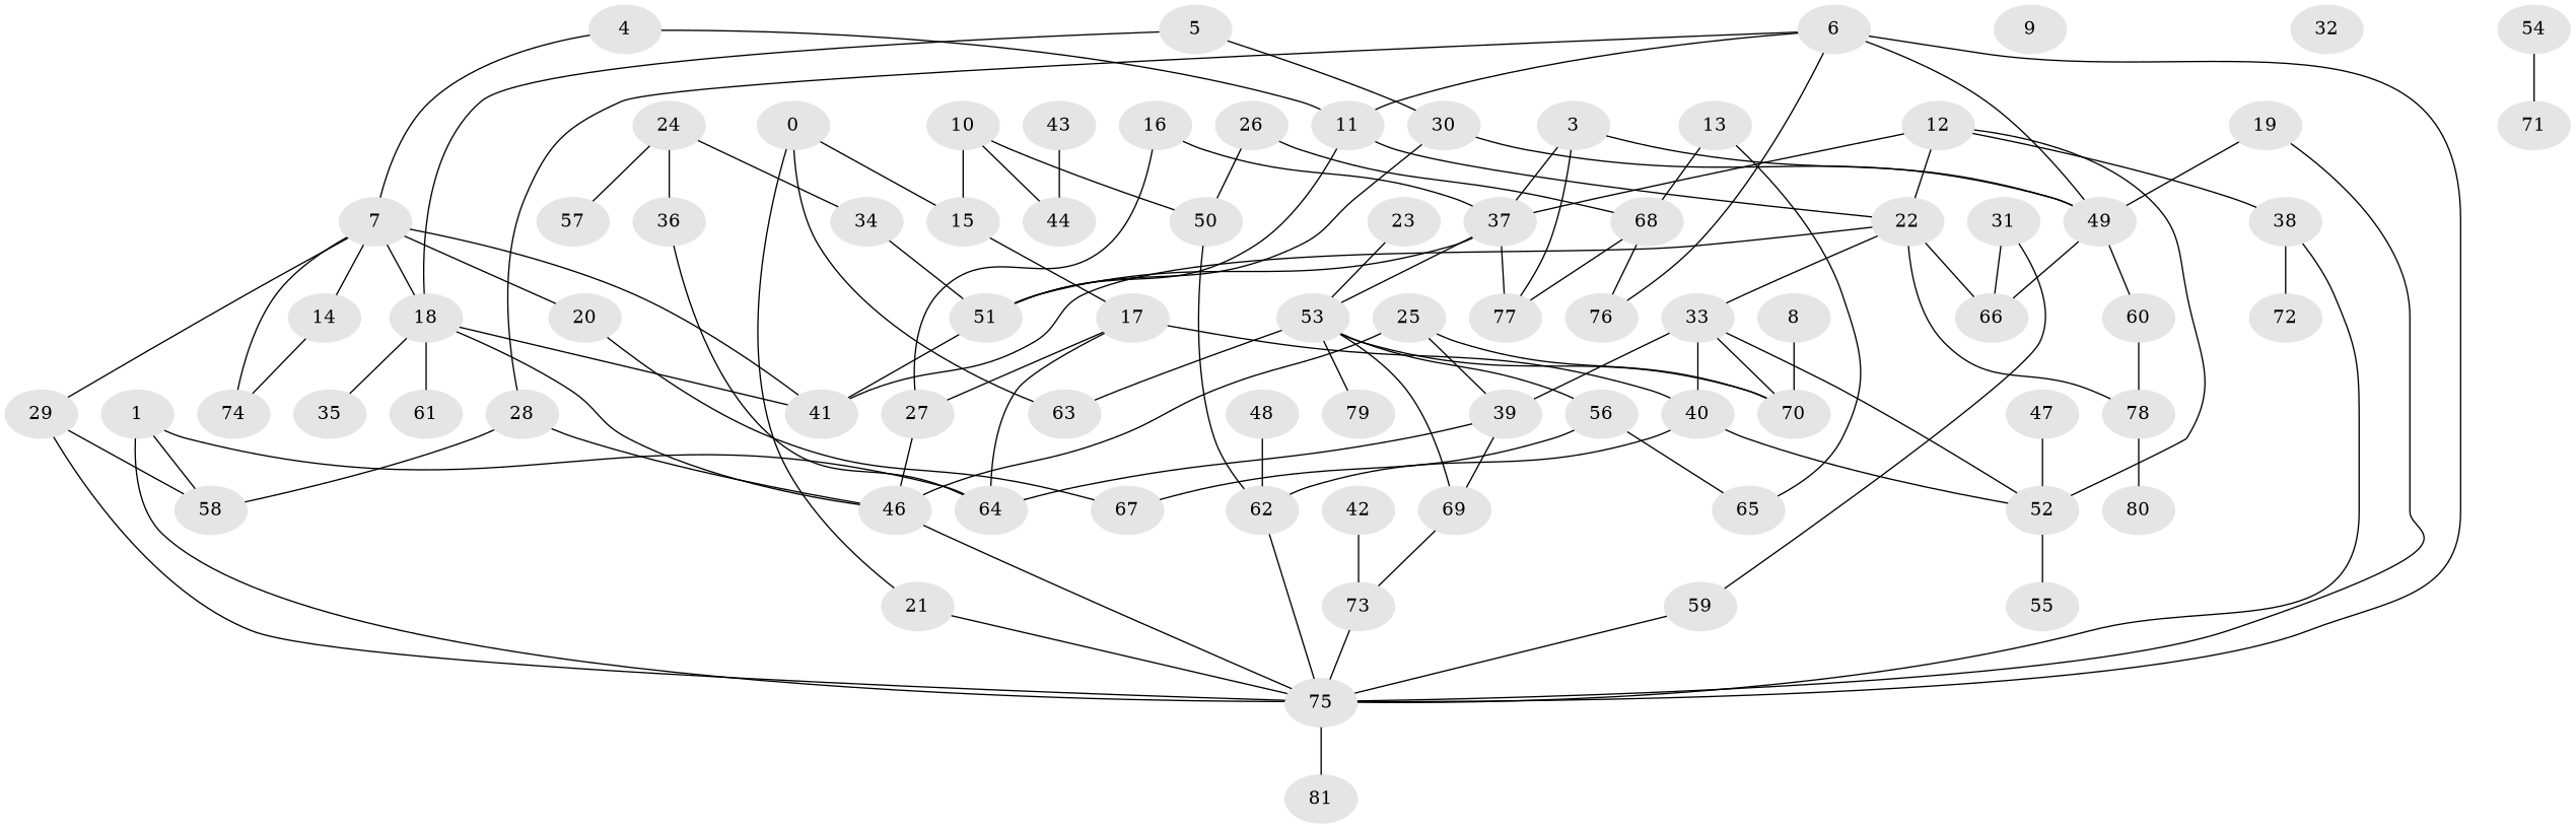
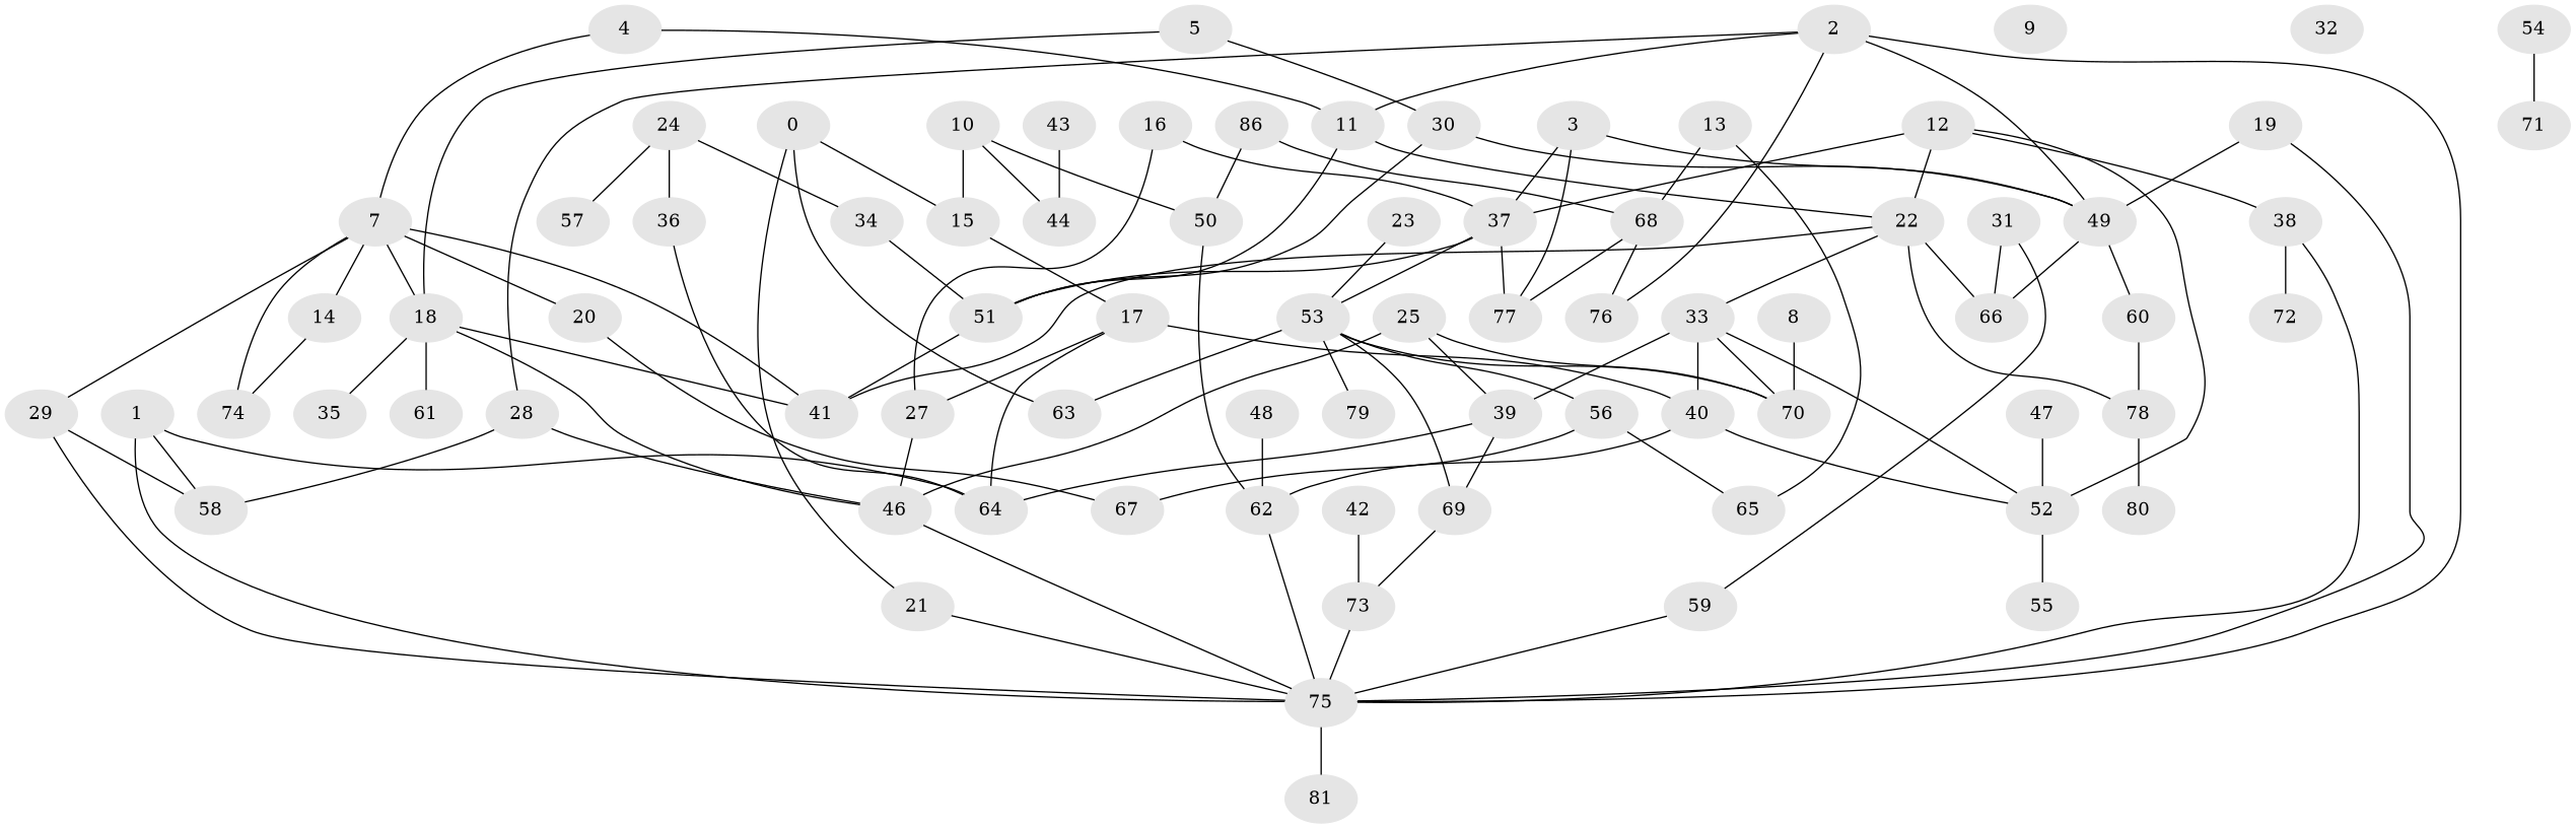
  graph {
    node [color=gray90 style=filled]
    1
    58
    64
    75
    81
    n6 [label=0]
    15
    21
    63
    17
    3
    37
    49
    77
    51
    53
    66
    60
    4
    7
    11
    18
    14
    20
    29
    41
    74
    22
    5
    30
    35
    46
    61
-   6
+   6 [label=2]
    28
    76
    67
    8
    70
    9
    10
    44
    50
    62
    33
    78
    12
    38
    52
    72
    55
    13
    65
    68
    27
    40
    16
    19
    39
    80
    23
    69
    56
    79
    24
    34
    36
    57
    25
-   26
+   26 [label=86]
    31
    59
    32
    73
    42
    43
    47
    48
    54
    71
    1 -- 58
    1 -- 64
    1 -- 75
    75 -- 81
    n6 -- 15
    n6 -- 21
    n6 -- 63
    15 -- 17
    21 -- 75
    17 -- 64
    17 -- 27
    17 -- 40
    3 -- 37
    3 -- 49
    3 -- 77
    37 -- 77
    37 -- 51
    37 -- 53
    49 -- 66
    49 -- 60
    51 -- 41
    53 -- 63
    53 -- 70
    53 -- 69
    53 -- 56
    53 -- 79
    60 -- 78
    4 -- 7
    4 -- 11
    7 -- 18
    7 -- 14
    7 -- 20
    7 -- 29
    7 -- 41
    7 -- 74
    11 -- 51
    11 -- 22
    18 -- 41
    18 -- 35
    18 -- 46
    18 -- 61
    14 -- 74
    20 -- 67
    29 -- 58
    29 -- 75
    22 -- 66
    22 -- 41
    22 -- 33
    22 -- 78
    5 -- 18
    5 -- 30
    30 -- 49
    30 -- 51
    46 -- 75
    6 -- 75
    6 -- 49
    6 -- 11
    6 -- 28
    6 -- 76
    28 -- 58
    28 -- 46
    8 -- 70
    10 -- 15
    10 -- 44
    10 -- 50
    50 -- 62
    62 -- 75
    33 -- 70
    33 -- 52
    33 -- 40
    33 -- 39
    78 -- 80
    12 -- 37
    12 -- 22
    12 -- 38
    12 -- 52
    38 -- 75
    38 -- 72
    52 -- 55
    13 -- 65
    13 -- 68
    68 -- 77
    68 -- 76
    27 -- 46
    40 -- 62
    40 -- 52
    16 -- 37
    16 -- 27
    19 -- 75
    19 -- 49
    39 -- 64
    39 -- 69
    23 -- 53
    69 -- 73
    56 -- 67
    56 -- 65
    24 -- 34
    24 -- 36
    24 -- 57
    34 -- 51
    36 -- 64
    25 -- 46
    25 -- 70
    25 -- 39
    26 -- 50
    26 -- 68
    31 -- 66
    31 -- 59
    59 -- 75
    73 -- 75
    42 -- 73
    43 -- 44
    47 -- 52
    48 -- 62
    54 -- 71
  }
